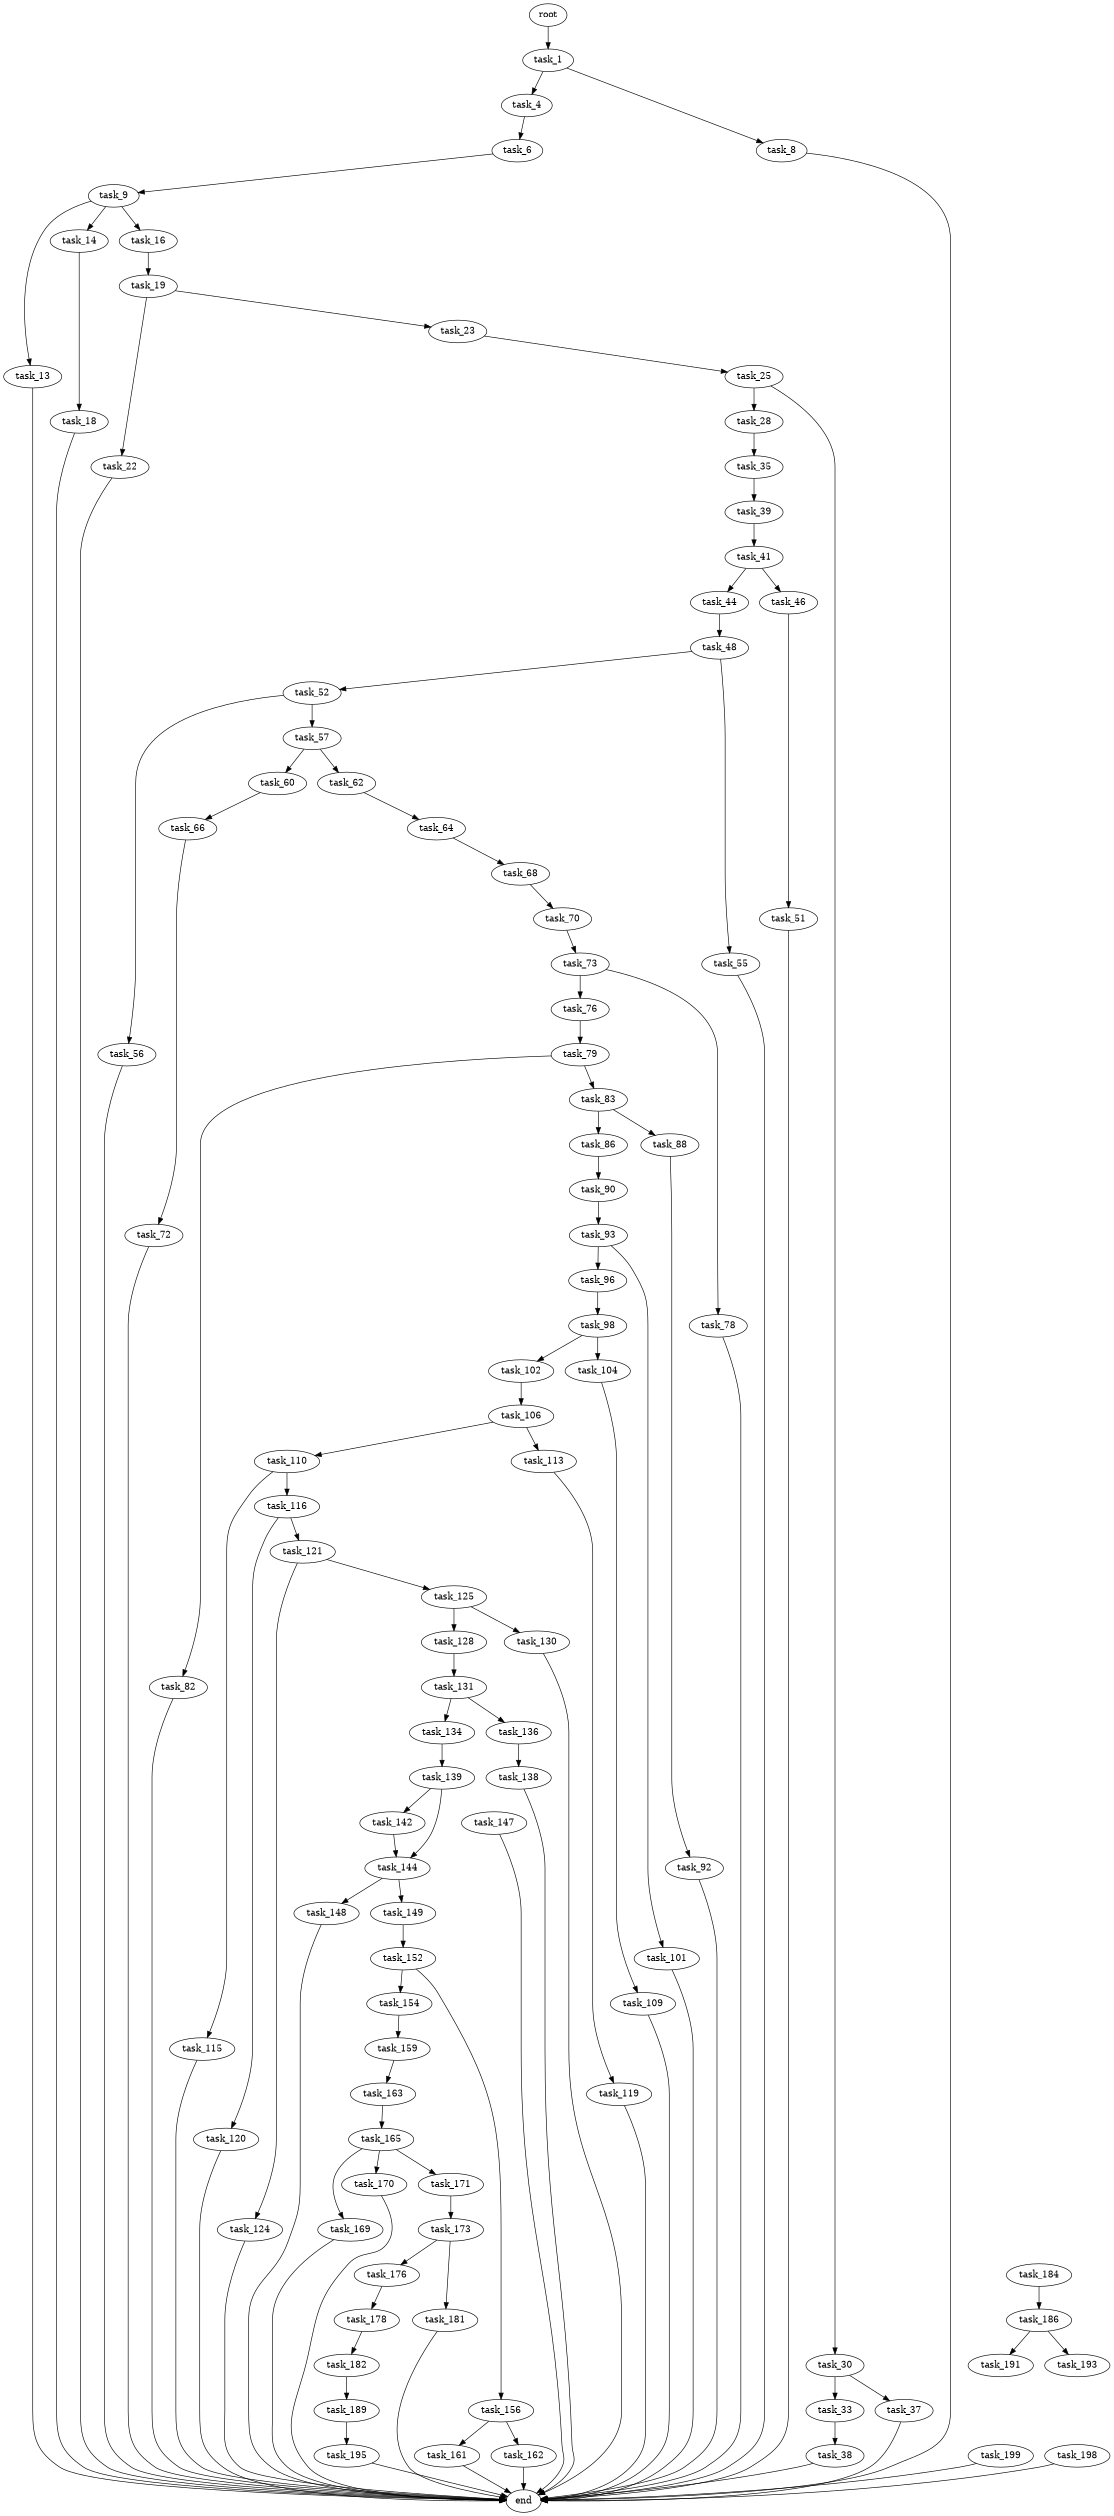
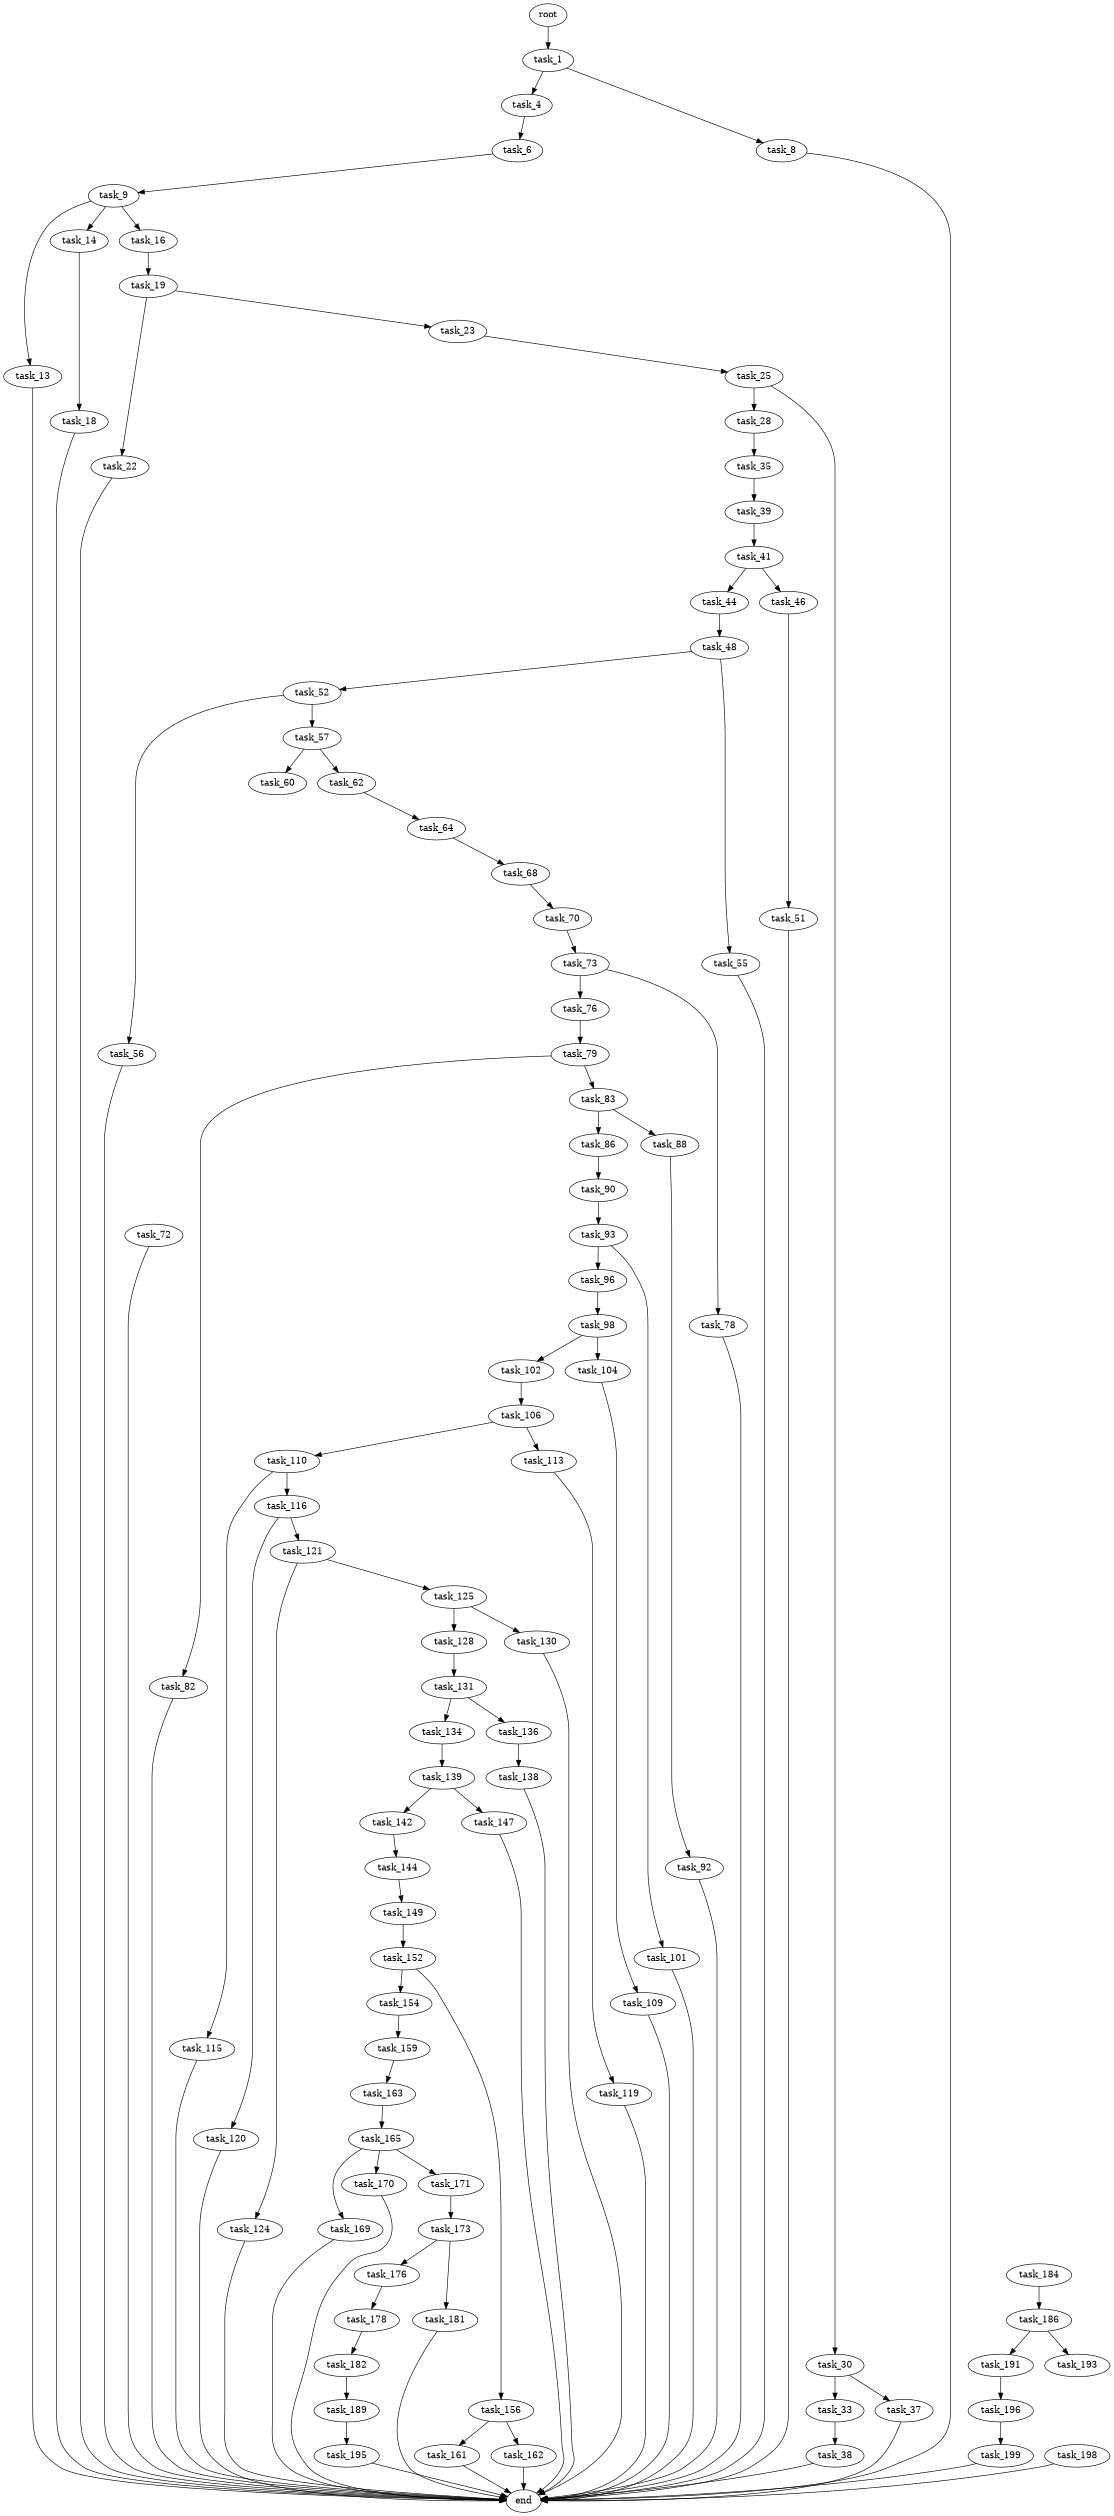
  digraph {
    root
    task_1
    task_4
    task_8
    task_6
    end
    task_9
    task_13
    task_14
    task_16
    task_18
    task_19
    task_22
    task_23
    task_25
    task_28
    task_30
    task_35
    task_33
    task_37
    task_39
    task_38
    task_41
    task_44
    task_46
    task_48
    task_51
    task_52
    task_55
    task_56
    task_57
    task_60
    task_62
-   task_66
    task_64
    task_72
    task_68
    task_70
    task_73
    task_76
    task_78
    task_79
    task_82
    task_83
    task_86
    task_88
    task_90
    task_92
    task_93
    task_96
    task_101
    task_98
    task_102
    task_104
    task_106
    task_109
    task_110
    task_113
    task_115
    task_116
    task_119
    task_120
    task_121
    task_124
    task_125
    task_128
    task_130
    task_131
    task_134
    task_136
    task_139
    task_138
    task_142
    task_147
    task_144
-   task_148
    task_149
    task_152
    task_154
    task_156
    task_159
    task_161
    task_162
    task_163
    task_165
    task_169
    task_170
    task_171
    task_173
    task_176
    task_181
    task_178
    task_182
    task_189
    task_184
    task_186
    task_195
    task_191
    task_193
+   task_196
    task_199
    task_198
    root -> task_1
    task_1 -> task_4
    task_1 -> task_8
    task_4 -> task_6
    task_8 -> end
    task_6 -> task_9
    task_9 -> task_13
    task_9 -> task_14
    task_9 -> task_16
    task_13 -> end
    task_14 -> task_18
    task_16 -> task_19
    task_18 -> end
    task_19 -> task_22
    task_19 -> task_23
    task_22 -> end
    task_23 -> task_25
    task_25 -> task_28
    task_25 -> task_30
    task_28 -> task_35
    task_30 -> task_33
    task_30 -> task_37
    task_35 -> task_39
    task_33 -> task_38
    task_37 -> end
    task_39 -> task_41
    task_38 -> end
    task_41 -> task_44
    task_41 -> task_46
    task_44 -> task_48
    task_46 -> task_51
    task_48 -> task_52
    task_48 -> task_55
    task_51 -> end
    task_52 -> task_56
    task_52 -> task_57
    task_55 -> end
    task_56 -> end
    task_57 -> task_60
    task_57 -> task_62
-   task_60 -> task_66
    task_62 -> task_64
-   task_66 -> task_72
    task_64 -> task_68
    task_72 -> end
    task_68 -> task_70
    task_70 -> task_73
    task_73 -> task_76
    task_73 -> task_78
    task_76 -> task_79
    task_78 -> end
    task_79 -> task_82
    task_79 -> task_83
    task_82 -> end
    task_83 -> task_86
    task_83 -> task_88
    task_86 -> task_90
    task_88 -> task_92
    task_90 -> task_93
    task_92 -> end
    task_93 -> task_96
    task_93 -> task_101
    task_96 -> task_98
    task_101 -> end
    task_98 -> task_102
    task_98 -> task_104
    task_102 -> task_106
    task_104 -> task_109
    task_106 -> task_110
    task_106 -> task_113
    task_109 -> end
    task_110 -> task_115
    task_110 -> task_116
    task_113 -> task_119
    task_115 -> end
    task_116 -> task_120
    task_116 -> task_121
    task_119 -> end
    task_120 -> end
    task_121 -> task_124
    task_121 -> task_125
    task_124 -> end
    task_125 -> task_128
    task_125 -> task_130
    task_128 -> task_131
    task_130 -> end
    task_131 -> task_134
    task_131 -> task_136
    task_134 -> task_139
    task_136 -> task_138
    task_139 -> task_142
-   task_139 -> task_144
+   task_139 -> task_147
    task_138 -> end
    task_142 -> task_144
    task_147 -> end
-   task_144 -> task_148
    task_144 -> task_149
-   task_148 -> end
    task_149 -> task_152
    task_152 -> task_154
    task_152 -> task_156
    task_154 -> task_159
    task_156 -> task_161
    task_156 -> task_162
    task_159 -> task_163
    task_161 -> end
    task_162 -> end
    task_163 -> task_165
    task_165 -> task_169
    task_165 -> task_170
    task_165 -> task_171
    task_169 -> end
    task_170 -> end
    task_171 -> task_173
    task_173 -> task_176
    task_173 -> task_181
    task_176 -> task_178
    task_181 -> end
    task_178 -> task_182
    task_182 -> task_189
    task_189 -> task_195
    task_184 -> task_186
    task_186 -> task_191
    task_186 -> task_193
    task_195 -> end
+   task_191 -> task_196
+   task_196 -> task_199
    task_199 -> end
    task_198 -> end
  }
